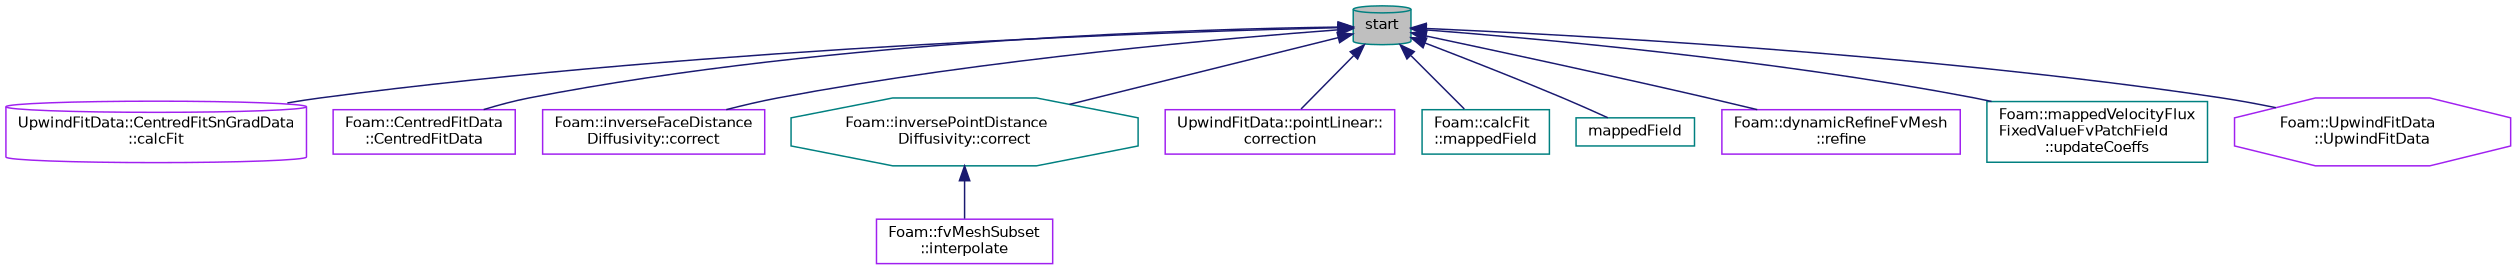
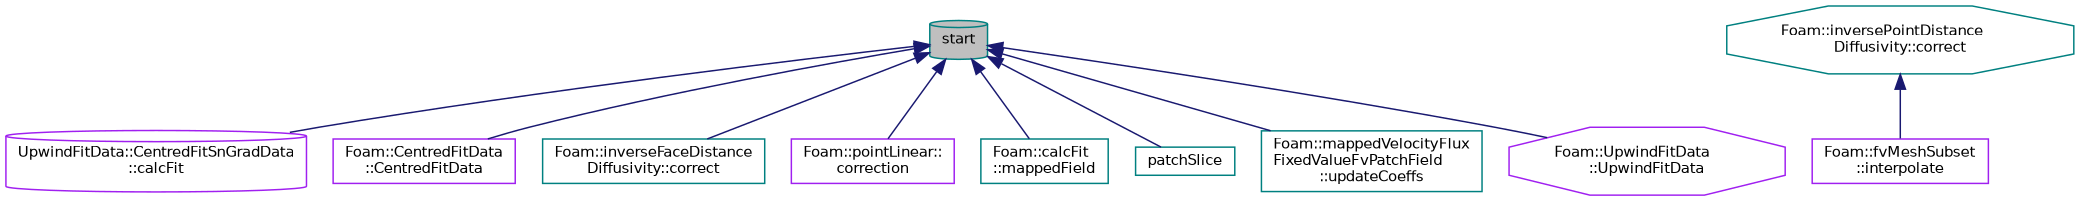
  digraph {
    rankdir=TB
    node [color=teal fontname=Helvetica fontsize=10 shape=box]
    edge [color=midnightblue dir=back fontname=Helvetica fontsize=10 labelfontname=Helvetica labelfontsize=10 style=solid]
    n1 [fillcolor=grey75 fontcolor=black height=0.2 label=start shape=cylinder style=filled width=0.4]
    n2 [color=purple height=0.2 label="UpwindFitData::CentredFitSnGradData\l::calcFit" shape=cylinder width=0.4]
    n3 [color=purple height=0.2 label="Foam::CentredFitData\l::CentredFitData" width=0.4]
-   n4 [color=purple height=0.2 label="Foam::inverseFaceDistance\lDiffusivity::correct" width=0.4]
+   n4 [height=0.2 label="Foam::inverseFaceDistance\lDiffusivity::correct" width=0.4]
    n5 [height=0.2 label="Foam::inversePointDistance\lDiffusivity::correct" shape=octagon width=0.4]
-   n6 [color=purple height=0.2 label="UpwindFitData::pointLinear::\lcorrection" width=0.4]
+   n6 [color=purple height=0.2 label="Foam::pointLinear::\lcorrection" width=0.4]
    n7 [height=0.2 label="Foam::calcFit\l::mappedField" width=0.4]
-   n8 [height=0.2 label=mappedField width=0.4]
-   n9 [color=purple height=0.2 label="Foam::dynamicRefineFvMesh\l::refine" width=0.4]
+   n8 [height=0.2 label=patchSlice width=0.4]
    n10 [height=0.2 label="Foam::mappedVelocityFlux\lFixedValueFvPatchField\l::updateCoeffs" width=0.4]
    n11 [color=purple height=0.2 label="Foam::UpwindFitData\l::UpwindFitData" shape=octagon width=0.4]
    n12 [color=purple height=0.2 label="Foam::fvMeshSubset\l::interpolate" width=0.4]
    n1 -> n2
    n1 -> n3
    n1 -> n4
-   n1 -> n5
    n1 -> n6
    n1 -> n7
    n1 -> n8
-   n1 -> n9
    n1 -> n10
    n1 -> n11
    n5 -> n12
  }
